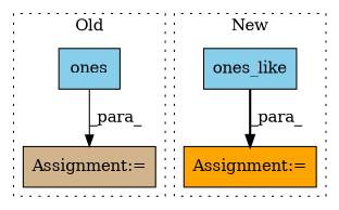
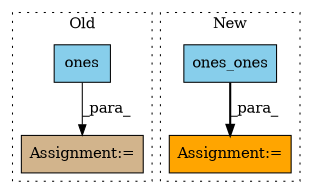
  digraph {
    node [a=32 shape=box style=filled fillcolor=skyblue]
    n1 [l="5,1" label=ones s="2817,2831"]
    n2 [a=7 l=2 label="Assignment:=" s=2808 fillcolor=tan]
-   n3 [l="10,1" label=ones_like s="2886,2899"]
+   n3 [l="10,1" label=ones_ones s="2886,2899"]
    n4 [a=7 l=1 label="Assignment:=" s=2864 fillcolor=orange]
    subgraph cluster_1 {
      label=Old
      style=dotted
      n1
      n2
    }
    subgraph cluster_2 {
      label=New
      style=dotted
      n3
      n4
    }
    n1 -> n2 [label=_para_ style=solid]
    n3 -> n4 [label=_para_ style=bold]
  }
